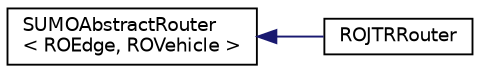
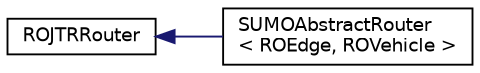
  digraph {
    rankdir=LR
    node [color=black fillcolor=white fontname=Helvetica fontsize=10 shape=record style=filled]
    n1 [height=0.2 label="SUMOAbstractRouter\l\< ROEdge, ROVehicle \>" width=0.4]
    n2 [height=0.2 label=ROJTRRouter width=0.4]
-   n1 -> n2 [color=midnightblue dir=back fontname=Helvetica fontsize=10 labelfontname=Helvetica labelfontsize=10 style=solid]
+   n2 -> n1 [color=midnightblue dir=back fontname=Helvetica fontsize=10 labelfontname=Helvetica labelfontsize=10 style=solid]
  }
